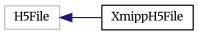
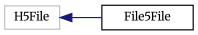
  digraph {
    rankdir=LR
    fontname=Merriweather
    node [fillcolor=white fontname=Merriweather fontsize=10 shape=record style=filled]
    n1 [color=grey75 height=0.2 label=H5File width=0.4]
-   n2 [color=black height=0.2 label=XmippH5File width=0.4]
+   n2 [color=black height=0.2 label=File5File width=0.4]
    n1 -> n2 [color=midnightblue dir=back fontname=Merriweather fontsize=10 labelfontname=Helvetica labelfontsize=10 style=solid]
  }
